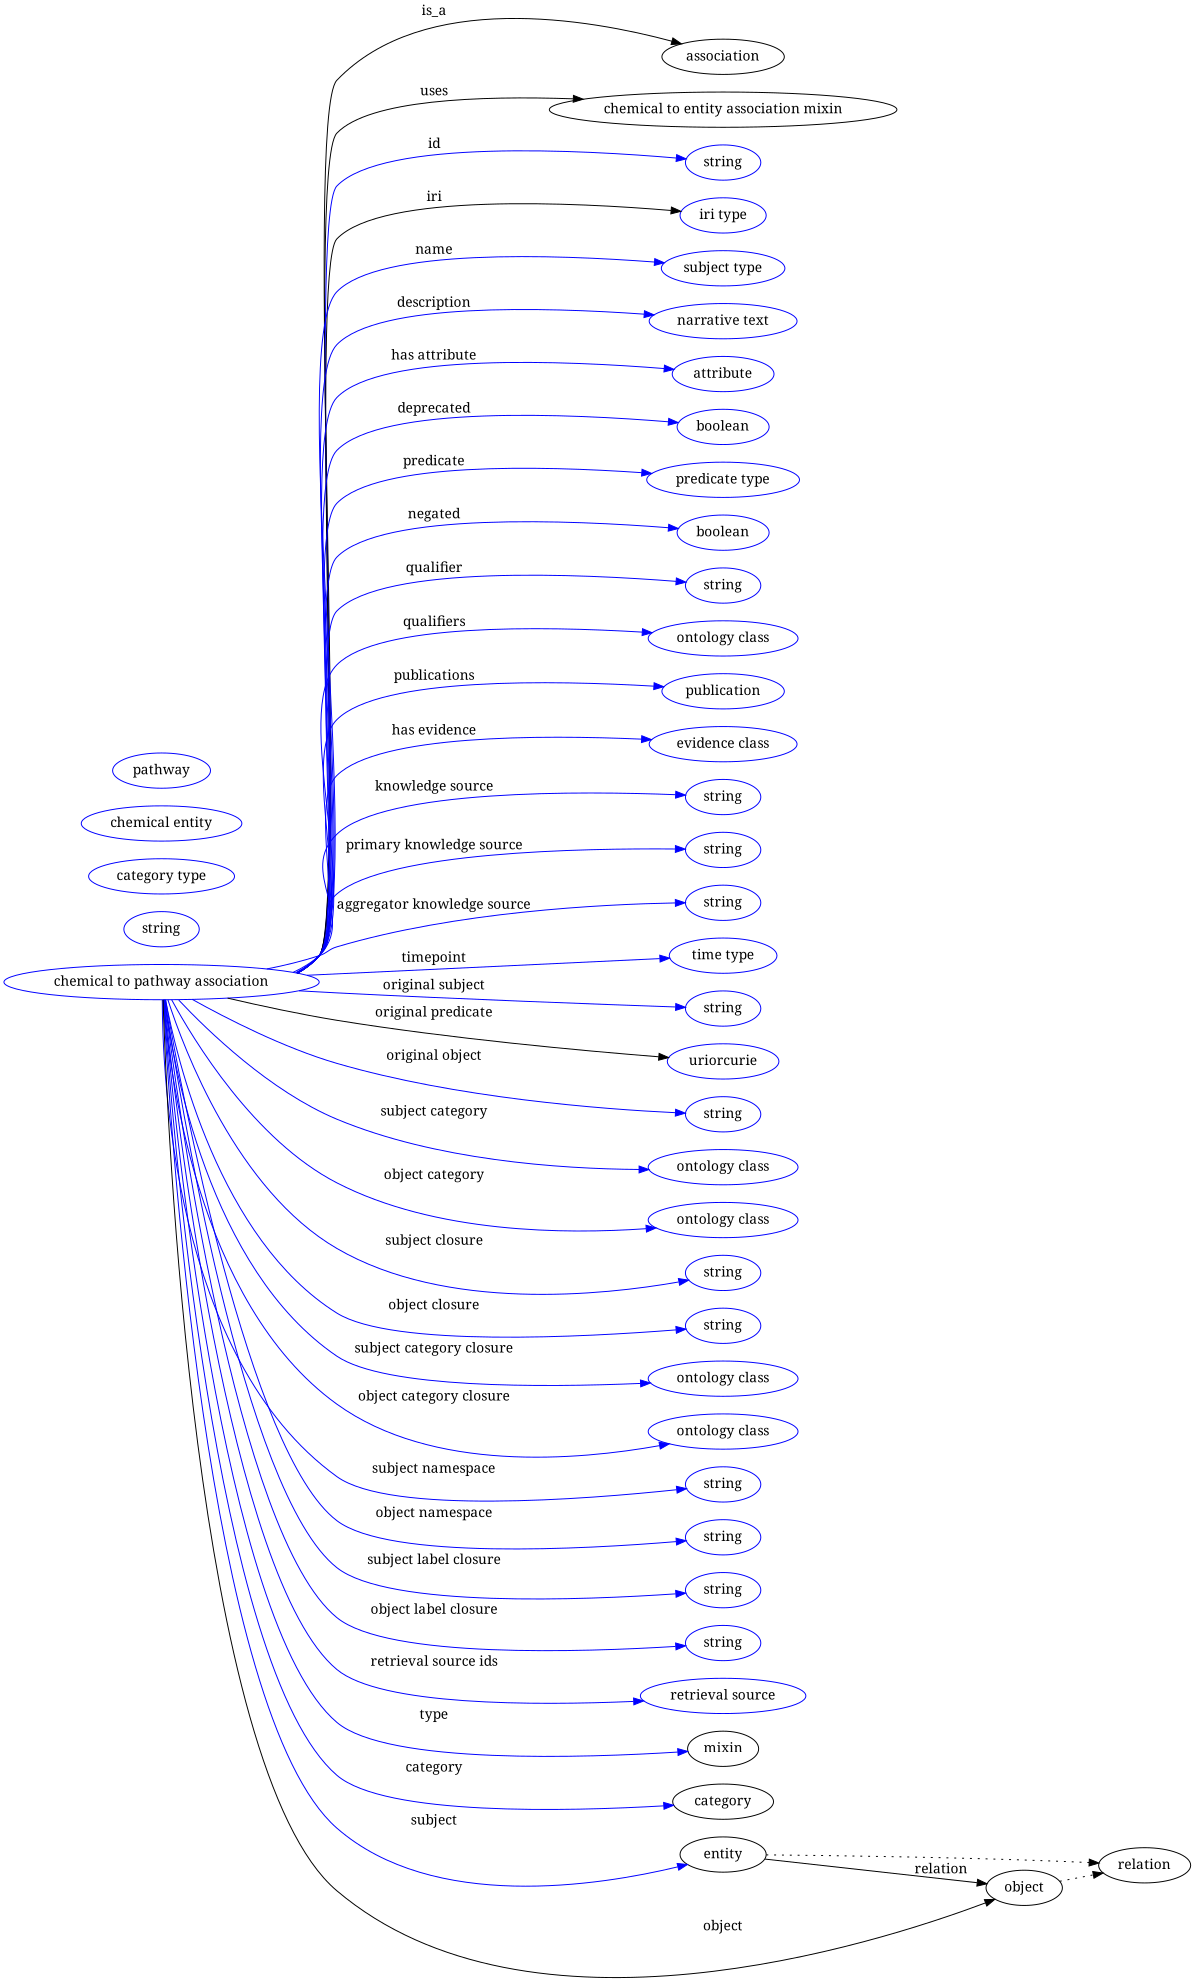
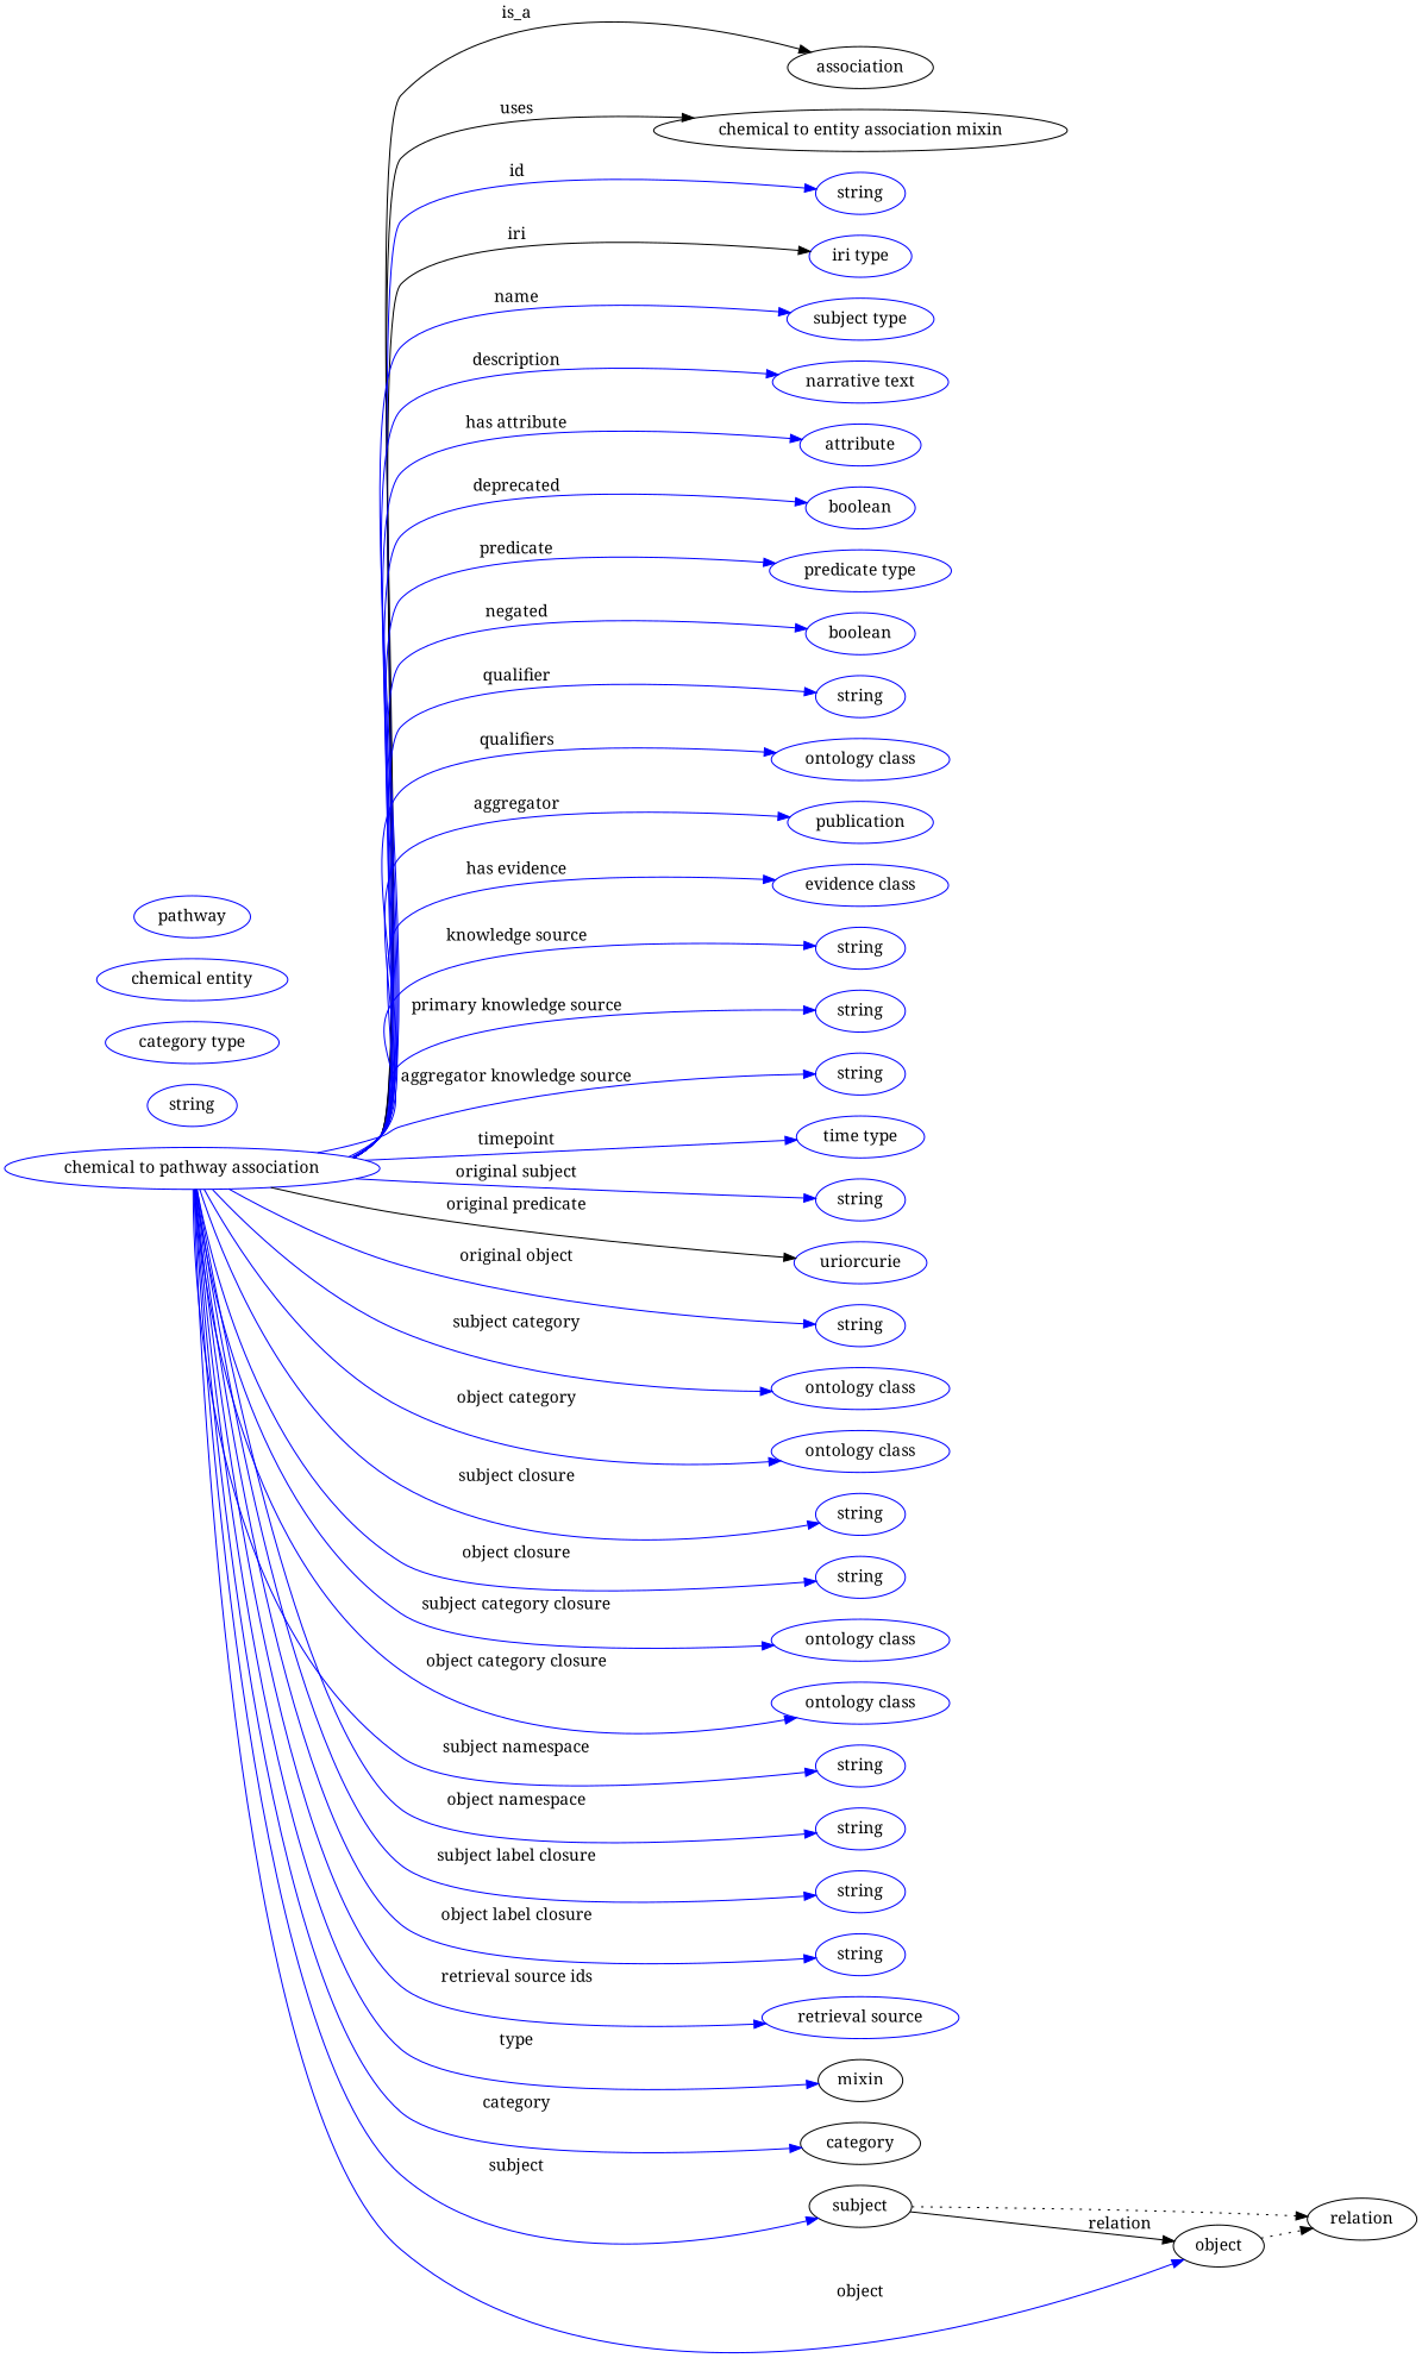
  digraph {
    fontname="Noto Serif"
    rankdir=LR
    node [color=blue fontname="Noto Serif"]
    edge [fontname="Noto Serif" color=blue style=solid]
    n1 [height=0.5 label="chemical to pathway association" width=4.4774]
    association [height=0.5 width=1.7332 color=""]
    "chemical to entity association mixin" [height=0.5 width=4.9287 color=""]
    n4 [height=0.5 label=string width=1.0652]
    n5 [height=0.5 label="iri type" width=1.2277]
    n6 [height=0.5 label="subject type" width=1.5707]
    n7 [height=0.5 label="narrative text" width=2.0943]
    n8 [height=0.5 label=attribute width=1.4443]
    n9 [height=0.5 label=boolean width=1.2999]
    n10 [height=0.5 label="predicate type" width=2.1665]
    n11 [height=0.5 label=boolean width=1.2999]
    n12 [height=0.5 label=string width=1.0652]
    n13 [height=0.5 label="ontology class" width=2.1304]
    n14 [height=0.5 label=publication width=1.7332]
    n15 [height=0.5 label="evidence class" width=2.0943]
    n16 [height=0.5 label=string width=1.0652]
    n17 [height=0.5 label=string width=1.0652]
    n18 [height=0.5 label=string width=1.0652]
    n19 [height=0.5 label="time type" width=1.5346]
    n20 [height=0.5 label=string width=1.0652]
    n21 [height=0.5 label=uriorcurie width=1.5887]
    n22 [height=0.5 label=string width=1.0652]
    n23 [height=0.5 label="ontology class" width=2.1304]
    n24 [height=0.5 label="ontology class" width=2.1304]
    n25 [height=0.5 label=string width=1.0652]
    n26 [height=0.5 label=string width=1.0652]
    n27 [height=0.5 label="ontology class" width=2.1304]
    n28 [height=0.5 label="ontology class" width=2.1304]
    n29 [height=0.5 label=string width=1.0652]
    n30 [height=0.5 label=string width=1.0652]
    n31 [height=0.5 label=string width=1.0652]
    n32 [height=0.5 label=string width=1.0652]
    n33 [height=0.5 label="retrieval source" width=2.347]
    n34 [height=0.5 label=mixin width=0.86659 color=""]
    category [height=0.5 width=1.4263 color=""]
-   subject [height=0.5 width=1.2277 label=entity color=""]
+   subject [height=0.5 width=1.2277 color=""]
    object [height=0.5 width=1.0832 color=""]
    relation [height=0.5 width=1.2999 color=""]
    n39 [height=0.5 label=string width=1.0652]
    n40 [height=0.5 label="category type" width=2.0762]
    n41 [height=0.5 label="chemical entity" width=2.2748]
    n42 [height=0.5 label=pathway width=1.3902]
    n1 -> association [label=is_a color="" style=""]
    n1 -> "chemical to entity association mixin" [label=uses color="" style=""]
    n1 -> n4 [label=id]
    n1 -> n5 [color=black label=iri]
    n1 -> n6 [label=name]
    n1 -> n7 [label=description]
    n1 -> n8 [label="has attribute"]
    n1 -> n9 [label=deprecated]
    n1 -> n10 [label=predicate]
    n1 -> n11 [label=negated]
    n1 -> n12 [label=qualifier]
    n1 -> n13 [label=qualifiers]
-   n1 -> n14 [label=publications]
+   n1 -> n14 [label=aggregator]
    n1 -> n15 [label="has evidence"]
    n1 -> n16 [label="knowledge source"]
    n1 -> n17 [label="primary knowledge source"]
    n1 -> n18 [label="aggregator knowledge source"]
    n1 -> n19 [label=timepoint]
    n1 -> n20 [label="original subject"]
    n1 -> n21 [color=black label="original predicate"]
    n1 -> n22 [label="original object"]
    n1 -> n23 [label="subject category"]
    n1 -> n24 [label="object category"]
    n1 -> n25 [label="subject closure"]
    n1 -> n26 [label="object closure"]
    n1 -> n27 [label="subject category closure"]
    n1 -> n28 [label="object category closure"]
    n1 -> n29 [label="subject namespace"]
    n1 -> n30 [label="object namespace"]
    n1 -> n31 [label="subject label closure"]
    n1 -> n32 [label="object label closure"]
    n1 -> n33 [label="retrieval source ids"]
    n1 -> n34 [label=type]
    n1 -> category [label=category]
    n1 -> subject [label=subject]
-   n1 -> object [color=black label=object]
+   n1 -> object [label=object]
    subject -> object [label=relation color="" style=""]
    subject -> relation [style=dotted color=""]
    object -> relation [style=dotted color=""]
  }
